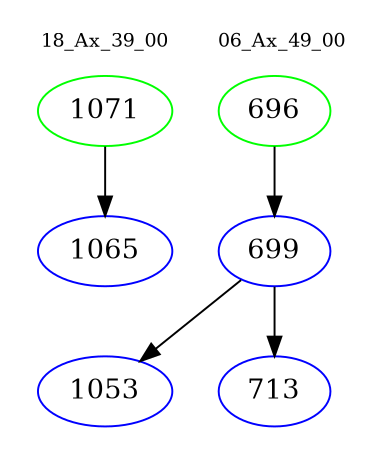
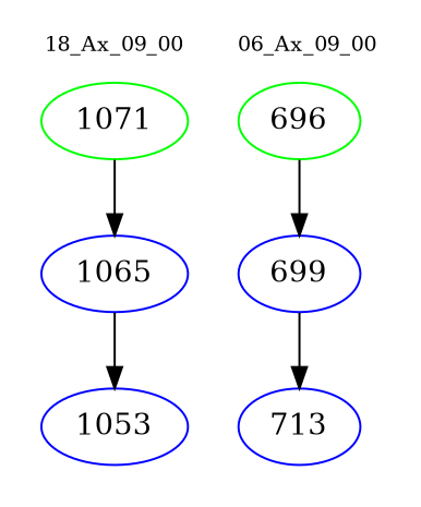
  digraph {
    node [color=blue]
    edge [color=black]
    n1 [label=699]
    n2 [color=green label=696]
    n3 [label=713]
    n4 [label=1065]
    n5 [label=1053]
    n6 [color=green label=1071]
    subgraph cluster_1 {
      color=white
      fontsize=10
-     label="06_Ax_49_00"
+     label="06_Ax_09_00"
      n1
      n2
      n3
    }
    subgraph cluster_2 {
      color=white
      fontsize=10
-     label="18_Ax_39_00"
+     label="18_Ax_09_00"
      n4
      n5
      n6
    }
    n1 -> n3
    n2 -> n1
-   n1 -> n5
+   n4 -> n5
    n6 -> n4
  }
